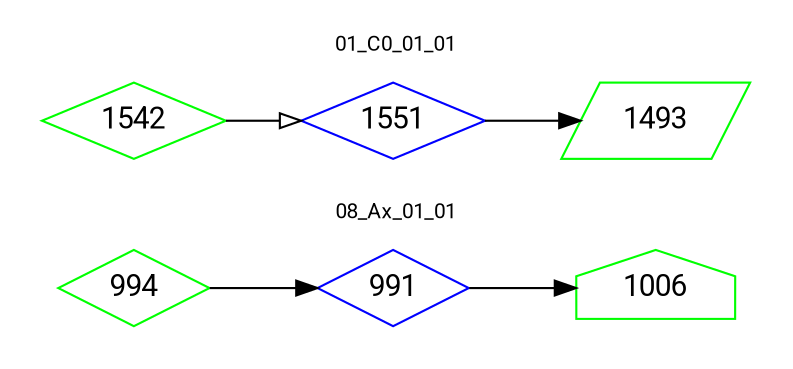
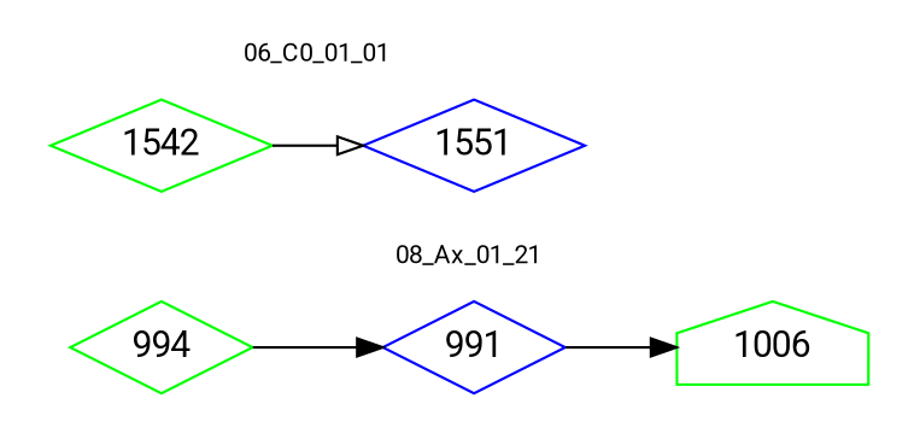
  digraph {
    fontname=Roboto
    rankdir=LR
    node [color=green fontname=Roboto shape=diamond]
    edge [arrowhead=normal color=black fontname=Roboto]
    n1 [label=994]
    n2 [color=blue label=991]
    n3 [label=1006 shape=house]
    n4 [label=1542]
    n5 [color=blue label=1551]
-   n6 [label=1493 shape=parallelogram]
    subgraph cluster_1 {
      color=white
      fontsize=10
-     label="08_Ax_01_01"
+     label="08_Ax_01_21"
      n1
      n2
      n3
    }
    subgraph cluster_2 {
      color=white
      fontsize=10
-     label="01_C0_01_01"
+     label="06_C0_01_01"
      n4
      n5
-     n6
    }
    n1 -> n2
    n2 -> n3
    n4 -> n5 [arrowhead=onormal]
-   n5 -> n6
  }
